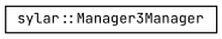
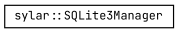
  digraph {
    rankdir=TB
    fontname="JetBrains Mono"
-   n1 [color=black fillcolor=white fontname="JetBrains Mono" fontsize=10 height=0.2 label="sylar::Manager3Manager" shape=record style=filled width=0.4]
+   n1 [color=black fillcolor=white fontname="JetBrains Mono" fontsize=10 height=0.2 label="sylar::SQLite3Manager" shape=record style=filled width=0.4]
  }
